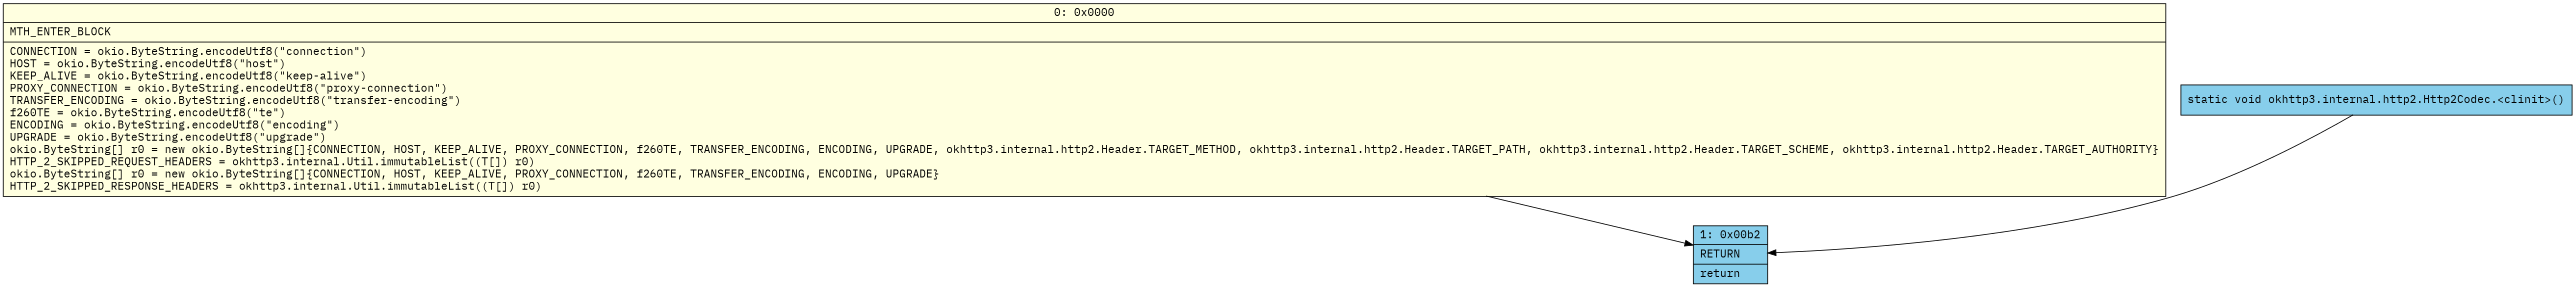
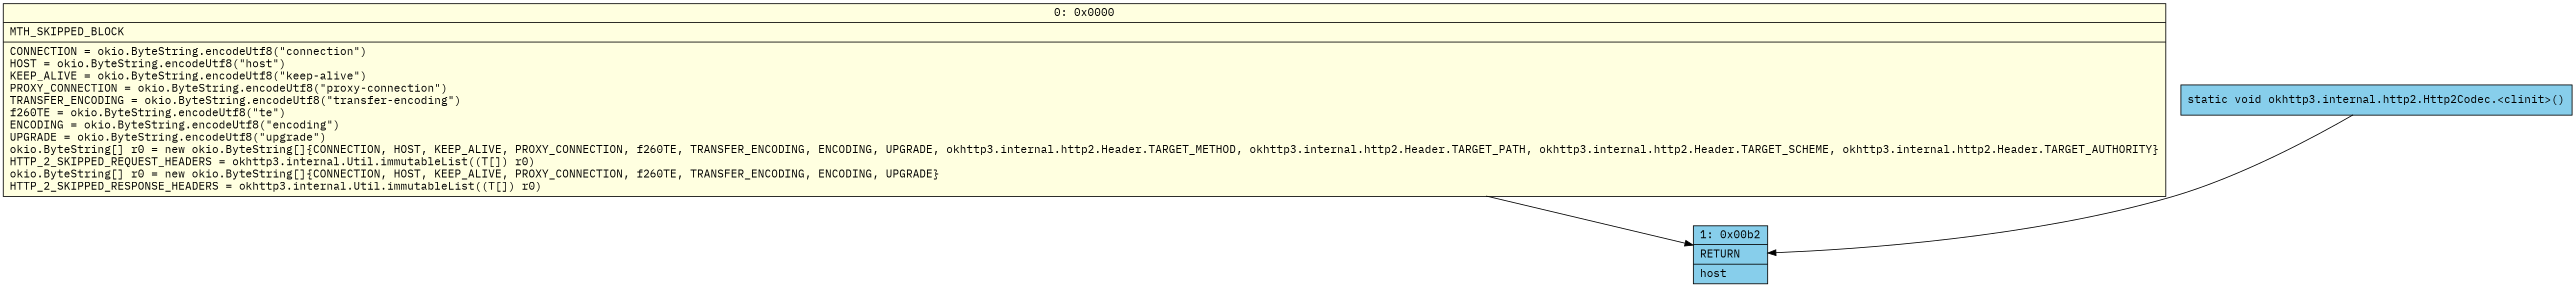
  digraph {
    fontname="IBM Plex Mono"
    node [fillcolor=skyblue fontname="IBM Plex Mono" shape=record style=filled]
    edge [fontname="IBM Plex Mono"]
-   n1 [fillcolor=lightyellow label="{0\:\ 0x0000|MTH_ENTER_BLOCK\l|CONNECTION = okio.ByteString.encodeUtf8(\"connection\")\lHOST = okio.ByteString.encodeUtf8(\"host\")\lKEEP_ALIVE = okio.ByteString.encodeUtf8(\"keep\-alive\")\lPROXY_CONNECTION = okio.ByteString.encodeUtf8(\"proxy\-connection\")\lTRANSFER_ENCODING = okio.ByteString.encodeUtf8(\"transfer\-encoding\")\lf260TE = okio.ByteString.encodeUtf8(\"te\")\lENCODING = okio.ByteString.encodeUtf8(\"encoding\")\lUPGRADE = okio.ByteString.encodeUtf8(\"upgrade\")\lokio.ByteString[] r0 = new okio.ByteString[]\{CONNECTION, HOST, KEEP_ALIVE, PROXY_CONNECTION, f260TE, TRANSFER_ENCODING, ENCODING, UPGRADE, okhttp3.internal.http2.Header.TARGET_METHOD, okhttp3.internal.http2.Header.TARGET_PATH, okhttp3.internal.http2.Header.TARGET_SCHEME, okhttp3.internal.http2.Header.TARGET_AUTHORITY\}\lHTTP_2_SKIPPED_REQUEST_HEADERS = okhttp3.internal.Util.immutableList((T[]) r0)\lokio.ByteString[] r0 = new okio.ByteString[]\{CONNECTION, HOST, KEEP_ALIVE, PROXY_CONNECTION, f260TE, TRANSFER_ENCODING, ENCODING, UPGRADE\}\lHTTP_2_SKIPPED_RESPONSE_HEADERS = okhttp3.internal.Util.immutableList((T[]) r0)\l}"]
-   n2 [label="{1\:\ 0x00b2|RETURN\l|return\l}"]
+   n1 [fillcolor=lightyellow label="{0\:\ 0x0000|MTH_SKIPPED_BLOCK\l|CONNECTION = okio.ByteString.encodeUtf8(\"connection\")\lHOST = okio.ByteString.encodeUtf8(\"host\")\lKEEP_ALIVE = okio.ByteString.encodeUtf8(\"keep\-alive\")\lPROXY_CONNECTION = okio.ByteString.encodeUtf8(\"proxy\-connection\")\lTRANSFER_ENCODING = okio.ByteString.encodeUtf8(\"transfer\-encoding\")\lf260TE = okio.ByteString.encodeUtf8(\"te\")\lENCODING = okio.ByteString.encodeUtf8(\"encoding\")\lUPGRADE = okio.ByteString.encodeUtf8(\"upgrade\")\lokio.ByteString[] r0 = new okio.ByteString[]\{CONNECTION, HOST, KEEP_ALIVE, PROXY_CONNECTION, f260TE, TRANSFER_ENCODING, ENCODING, UPGRADE, okhttp3.internal.http2.Header.TARGET_METHOD, okhttp3.internal.http2.Header.TARGET_PATH, okhttp3.internal.http2.Header.TARGET_SCHEME, okhttp3.internal.http2.Header.TARGET_AUTHORITY\}\lHTTP_2_SKIPPED_REQUEST_HEADERS = okhttp3.internal.Util.immutableList((T[]) r0)\lokio.ByteString[] r0 = new okio.ByteString[]\{CONNECTION, HOST, KEEP_ALIVE, PROXY_CONNECTION, f260TE, TRANSFER_ENCODING, ENCODING, UPGRADE\}\lHTTP_2_SKIPPED_RESPONSE_HEADERS = okhttp3.internal.Util.immutableList((T[]) r0)\l}"]
+   n2 [label="{1\:\ 0x00b2|RETURN\l|host\l}"]
    n3 [label="{static void okhttp3.internal.http2.Http2Codec.\<clinit\>() }"]
    n1 -> n2
    n3 -> n2
  }
